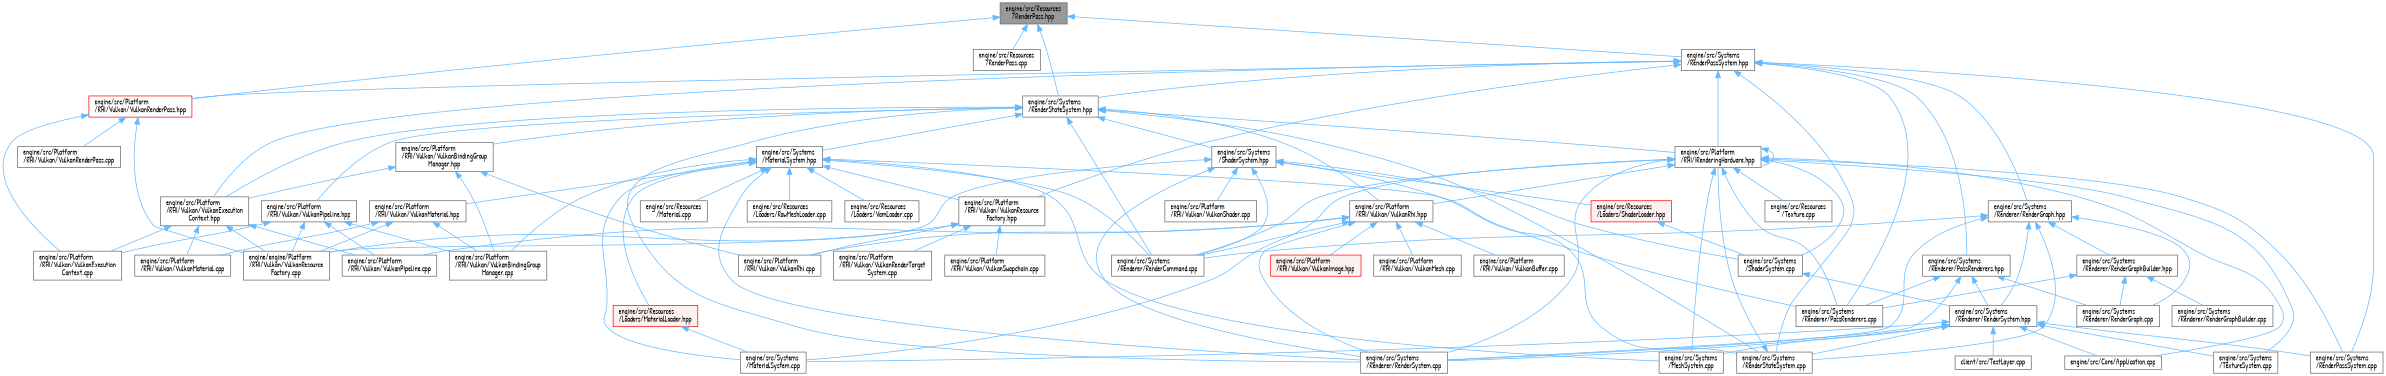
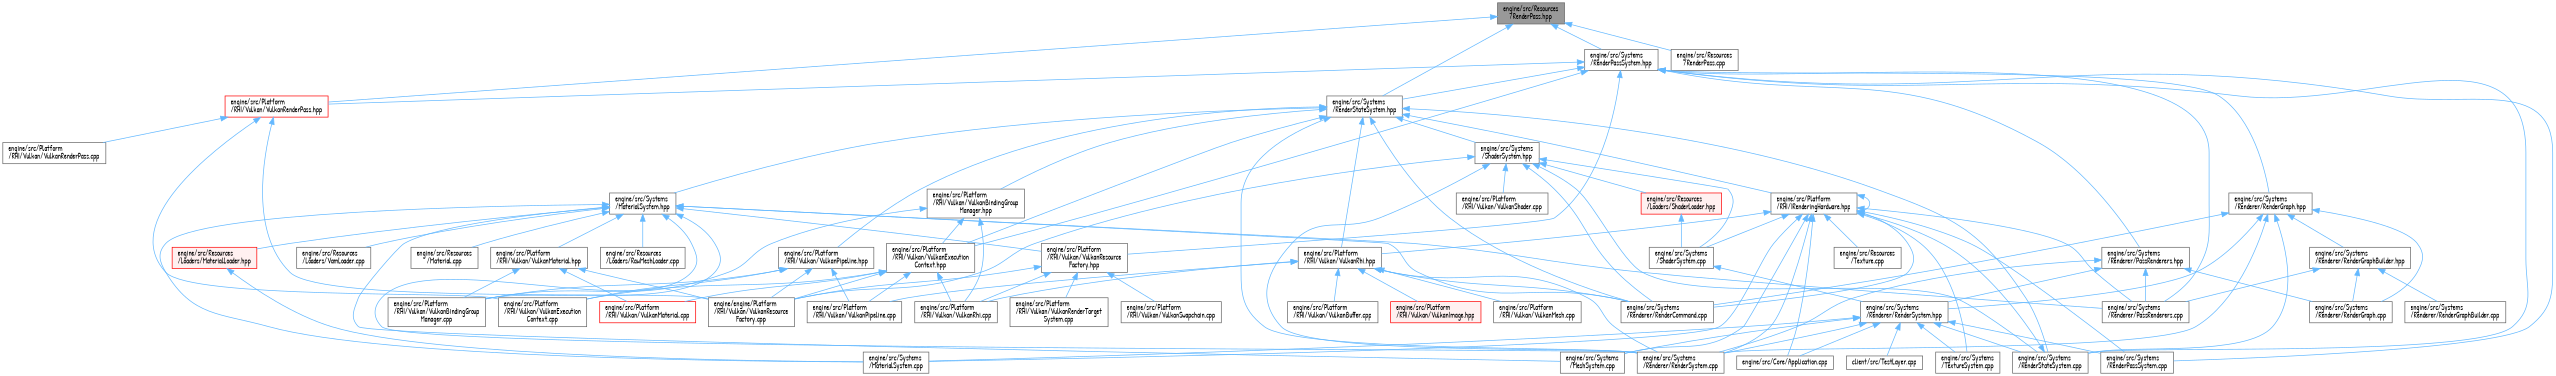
  digraph {
    fontname="Patrick Hand"
    node [color=grey40 fillcolor=white fontname="Patrick Hand" fontsize=10 shape=box style=filled]
    edge [color=steelblue1 dir=back fontname="Patrick Hand" fontsize=10 labelfontname=Helvetica labelfontsize=10 style=solid]
    n1 [color=gray40 fillcolor=grey60 fontcolor=black height=0.2 label="engine/src/Resources\l/RenderPass.hpp" width=0.4]
    n2 [color=red height=0.2 label="engine/src/Platform\l/RHI/Vulkan/VulkanRenderPass.hpp" width=0.4]
    n3 [height=0.2 label="engine/src/Resources\l/RenderPass.cpp" width=0.4]
    n4 [height=0.2 label="engine/src/Systems\l/RenderPassSystem.hpp" width=0.4]
    n5 [height=0.2 label="engine/src/Systems\l/RenderStateSystem.hpp" width=0.4]
    n6 [height=0.2 label="engine/src/Platform\l/RHI/Vulkan/VulkanExecution\lContext.cpp" width=0.4]
    n7 [height=0.2 label="engine/src/Platform\l/RHI/Vulkan/VulkanRenderPass.cpp" width=0.4]
    n8 [height=0.2 label="engine/engine/Platform\l/RHI/Vulkan/VulkanResource\lFactory.cpp" width=0.4]
    n9 [height=0.2 label="engine/src/Platform\l/RHI/IRenderingHardware.hpp" width=0.4]
    n10 [height=0.2 label="engine/src/Systems\l/RenderPassSystem.cpp" width=0.4]
    n11 [height=0.2 label="engine/src/Systems\l/RenderStateSystem.cpp" width=0.4]
    n12 [height=0.2 label="engine/src/Systems\l/Renderer/PassRenderers.cpp" width=0.4]
    n13 [height=0.2 label="engine/src/Platform\l/RHI/Vulkan/VulkanExecution\lContext.hpp" width=0.4]
    n14 [height=0.2 label="engine/src/Platform\l/RHI/Vulkan/VulkanResource\lFactory.hpp" width=0.4]
    n15 [height=0.2 label="engine/src/Systems\l/Renderer/PassRenderers.hpp" width=0.4]
    n16 [height=0.2 label="engine/src/Systems\l/Renderer/RenderGraph.hpp" width=0.4]
    n17 [height=0.2 label="engine/src/Platform\l/RHI/Vulkan/VulkanRhi.hpp" width=0.4]
    n18 [height=0.2 label="engine/src/Systems\l/Renderer/RenderCommand.cpp" width=0.4]
    n19 [height=0.2 label="engine/src/Systems\l/Renderer/RenderSystem.cpp" width=0.4]
    n20 [height=0.2 label="engine/src/Platform\l/RHI/Vulkan/VulkanBindingGroup\lManager.hpp" width=0.4]
    n21 [height=0.2 label="engine/src/Platform\l/RHI/Vulkan/VulkanPipeline.hpp" width=0.4]
    n22 [height=0.2 label="engine/src/Systems\l/MaterialSystem.hpp" width=0.4]
    n23 [height=0.2 label="engine/src/Systems\l/ShaderSystem.hpp" width=0.4]
    n24 [height=0.2 label="engine/src/Core/Application.cpp" width=0.4]
    n25 [height=0.2 label="engine/src/Resources\l/Texture.cpp" width=0.4]
    n26 [height=0.2 label="engine/src/Systems\l/MaterialSystem.cpp" width=0.4]
    n27 [height=0.2 label="engine/src/Systems\l/MeshSystem.cpp" width=0.4]
    n28 [height=0.2 label="engine/src/Systems\l/ShaderSystem.cpp" width=0.4]
    n29 [height=0.2 label="engine/src/Systems\l/TextureSystem.cpp" width=0.4]
    n30 [height=0.2 label="engine/src/Platform\l/RHI/Vulkan/VulkanPipeline.cpp" width=0.4]
    n31 [height=0.2 label="engine/src/Platform\l/RHI/Vulkan/VulkanRhi.cpp" width=0.4]
-   n32 [height=0.2 label="engine/src/Platform\l/RHI/Vulkan/VulkanMaterial.cpp" width=0.4]
+   n32 [color=red height=0.2 label="engine/src/Platform\l/RHI/Vulkan/VulkanMaterial.cpp" width=0.4]
    n33 [height=0.2 label="engine/src/Platform\l/RHI/Vulkan/VulkanRenderTarget\lSystem.cpp" width=0.4]
    n34 [height=0.2 label="engine/src/Platform\l/RHI/Vulkan/VulkanSwapchain.cpp" width=0.4]
    n35 [height=0.2 label="engine/src/Systems\l/Renderer/RenderGraph.cpp" width=0.4]
    n36 [height=0.2 label="engine/src/Systems\l/Renderer/RenderSystem.hpp" width=0.4]
    n37 [height=0.2 label="engine/src/Systems\l/Renderer/RenderGraphBuilder.hpp" width=0.4]
    n38 [height=0.2 label="engine/src/Platform\l/RHI/Vulkan/VulkanBuffer.cpp" width=0.4]
    n39 [color=red fillcolor="#FFF0F0" height=0.2 label="engine/src/Platform\l/RHI/Vulkan/VulkanImage.hpp" width=0.4]
    n40 [height=0.2 label="engine/src/Platform\l/RHI/Vulkan/VulkanMesh.cpp" width=0.4]
    n41 [height=0.2 label="engine/src/Platform\l/RHI/Vulkan/VulkanBindingGroup\lManager.cpp" width=0.4]
    n42 [height=0.2 label="engine/src/Platform\l/RHI/Vulkan/VulkanMaterial.hpp" width=0.4]
    n43 [color=red fillcolor="#FFF0F0" height=0.2 label="engine/src/Resources\l/Loaders/MaterialLoader.hpp" width=0.4]
    n44 [height=0.2 label="engine/src/Resources\l/Loaders/RawMeshLoader.cpp" width=0.4]
    n45 [height=0.2 label="engine/src/Resources\l/Loaders/VamLoader.cpp" width=0.4]
    n46 [height=0.2 label="engine/src/Resources\l/Material.cpp" width=0.4]
    n47 [height=0.2 label="engine/src/Platform\l/RHI/Vulkan/VulkanShader.cpp" width=0.4]
    n48 [color=red fillcolor="#FFF0F0" height=0.2 label="engine/src/Resources\l/Loaders/ShaderLoader.hpp" width=0.4]
    n49 [height=0.2 label="client/src/TestLayer.cpp" width=0.4]
    n50 [height=0.2 label="engine/src/Systems\l/Renderer/RenderGraphBuilder.cpp" width=0.4]
    n1 -> n2
    n1 -> n3
    n1 -> n4
    n1 -> n5
    n2 -> n6
    n2 -> n7
    n2 -> n8
    n4 -> n2
    n4 -> n5
-   n4 -> n9
    n4 -> n10
    n4 -> n11
    n4 -> n12
    n4 -> n13
    n4 -> n14
    n4 -> n15
    n4 -> n16
    n5 -> n9
    n5 -> n11
    n5 -> n13
    n5 -> n17
    n5 -> n18
    n5 -> n19
    n5 -> n20
    n5 -> n21
    n5 -> n22
    n5 -> n23
    n9 -> n9
    n9 -> n10
    n9 -> n12
    n9 -> n17
    n9 -> n18
    n9 -> n19
    n9 -> n24
    n9 -> n25
    n9 -> n26
    n9 -> n27
    n9 -> n28
    n9 -> n29
    n11 -> n9
    n13 -> n6
    n13 -> n8
    n13 -> n30
+   n13 -> n31
    n13 -> n32
    n14 -> n8
    n14 -> n31
    n14 -> n33
    n14 -> n34
    n15 -> n12
    n15 -> n19
    n15 -> n35
    n15 -> n36
    n16 -> n11
    n16 -> n18
    n16 -> n19
    n16 -> n35
    n16 -> n36
    n16 -> n37
    n17 -> n18
    n17 -> n19
    n17 -> n30
    n17 -> n31
    n17 -> n38
    n17 -> n39
    n17 -> n40
    n20 -> n13
    n20 -> n31
    n20 -> n41
    n21 -> n6
    n21 -> n8
    n21 -> n30
    n21 -> n41
    n22 -> n12
    n22 -> n14
    n22 -> n18
    n22 -> n19
    n22 -> n26
    n22 -> n27
    n22 -> n41
    n22 -> n42
    n22 -> n43
    n22 -> n44
    n22 -> n45
    n22 -> n46
    n23 -> n8
    n23 -> n11
    n23 -> n18
    n23 -> n19
    n23 -> n28
    n23 -> n47
    n23 -> n48
    n28 -> n36
    n36 -> n10
    n36 -> n11
    n36 -> n19
    n36 -> n24
    n36 -> n26
    n36 -> n27
    n36 -> n29
    n36 -> n49
    n37 -> n12
    n37 -> n35
    n37 -> n50
    n42 -> n8
    n42 -> n32
    n42 -> n41
    n43 -> n26
    n48 -> n28
  }
